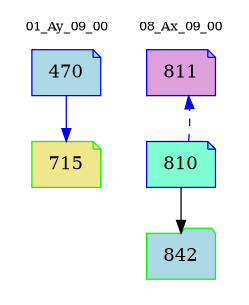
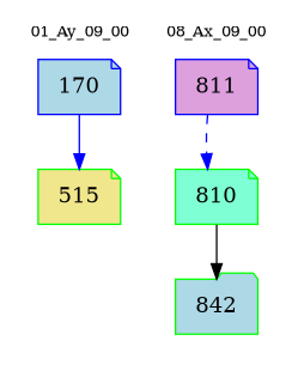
  digraph {
    node [color=blue fillcolor=lightblue shape=note style=filled]
    edge [color=blue style=solid]
-   n1 [label=470]
-   n2 [color=green fillcolor=khaki label=715]
+   n1 [label=170]
+   n2 [color=green fillcolor=khaki label=515]
    n3 [fillcolor=plum label=811]
-   n4 [fillcolor=aquamarine label=810]
+   n4 [color=green fillcolor=aquamarine label=810]
    n5 [color=green label=842 shape=folder]
    subgraph cluster_1 {
      color=white
      fontsize=10
      label="01_Ay_09_00"
      n1
      n2
    }
    subgraph cluster_2 {
      color=white
      fontsize=10
      label="08_Ax_09_00"
      n3
      n4
      n5
    }
    n1 -> n2
-   n4 -> n3 [style=dashed]
+   n3 -> n4 [style=dashed]
    n4 -> n5 [color=black]
  }
